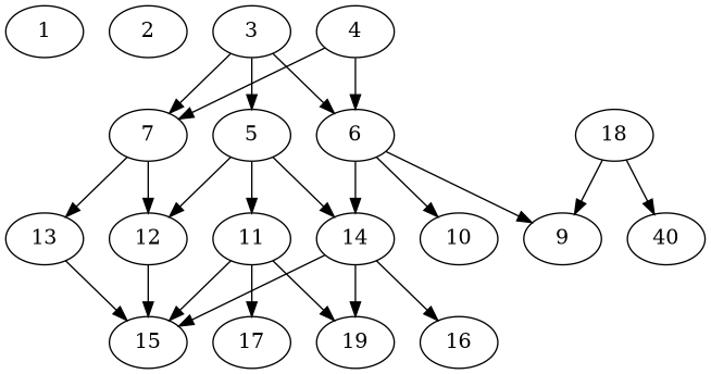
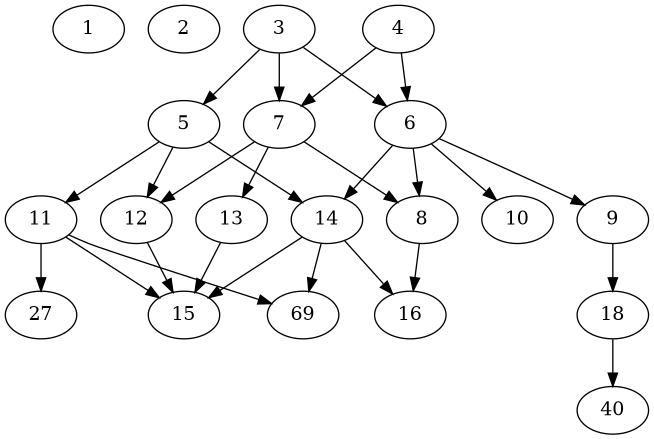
  digraph {
    node [alpha=0.01]
    1 [alpha=0.10 expect_size=18452480]
    2 [alpha=0.18 expect_size=35561472]
    3 [alpha=0.05 expect_size=51287040]
    5 [alpha=0.15 expect_size=6541312]
    6 [alpha=0.07 expect_size=15640576]
    7 [expect_size=40291328]
    11 [alpha=0.10 expect_size=13299712]
    12 [alpha=0.16 expect_size=37234688]
    14 [alpha=0.18 expect_size=43361280]
+   8 [alpha=0.19 expect_size=44376064]
    9 [alpha=0.04 expect_size=24632320]
    10 [alpha=0.11 expect_size=31133696]
    13 [expect_size=32439296]
    15 [alpha=0.05 expect_size=24893440]
-   17 [alpha=0.15 expect_size=28511232]
-   19 [expect_size=27964416]
+   17 [alpha=0.15 expect_size=28511232 label=27]
+   19 [expect_size=27964416 label=69]
    16 [expect_size=12500992]
    18 [alpha=0.11 expect_size=30682112]
    4 [alpha=0.12 expect_size=20826112]
    n20 [alpha=0.06 expect_size=36827136 label=40]
    3 -> 5
    3 -> 6
    3 -> 7
    5 -> 11
    5 -> 12
    5 -> 14
    6 -> 14
+   6 -> 8
    6 -> 9
    6 -> 10
    7 -> 12
+   7 -> 8
    7 -> 13
    11 -> 15
    11 -> 17
    11 -> 19
    12 -> 15
    14 -> 15
    14 -> 19
    14 -> 16
-   18 -> 9
+   8 -> 16
+   9 -> 18
    13 -> 15
    18 -> n20
    4 -> 6
    4 -> 7
  }
